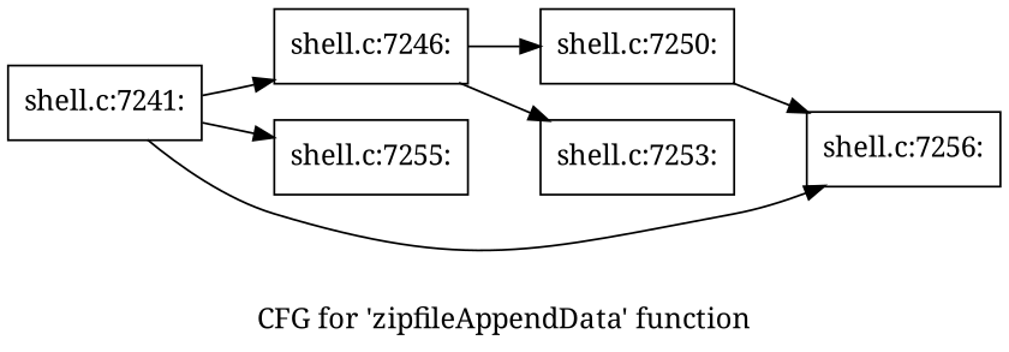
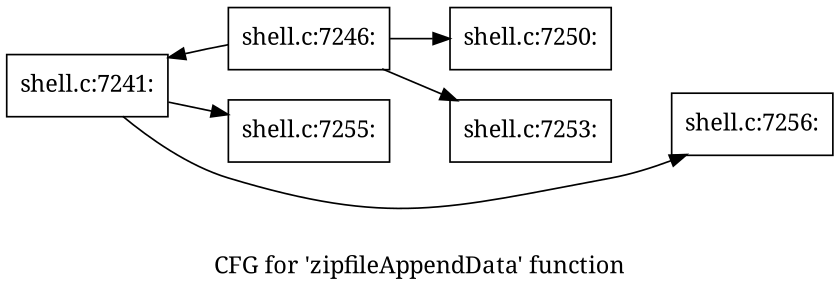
  digraph {
    fontname="Noto Serif"
    label="CFG for 'zipfileAppendData' function"
    rankdir=LR
    node [fontname="Noto Serif" shape=record]
    edge [fontname="Noto Serif"]
    n1 [label="{shell.c:7241:}"]
    n2 [label="{shell.c:7246:}"]
    n3 [label="{shell.c:7255:}"]
    n4 [label="{shell.c:7256:}"]
    n5 [label="{shell.c:7250:}"]
    n6 [label="{shell.c:7253:}"]
-   n1 -> n2
+   n2 -> n1
    n1 -> n3
    n1 -> n4
    n2 -> n5
    n2 -> n6
-   n5 -> n4
  }
